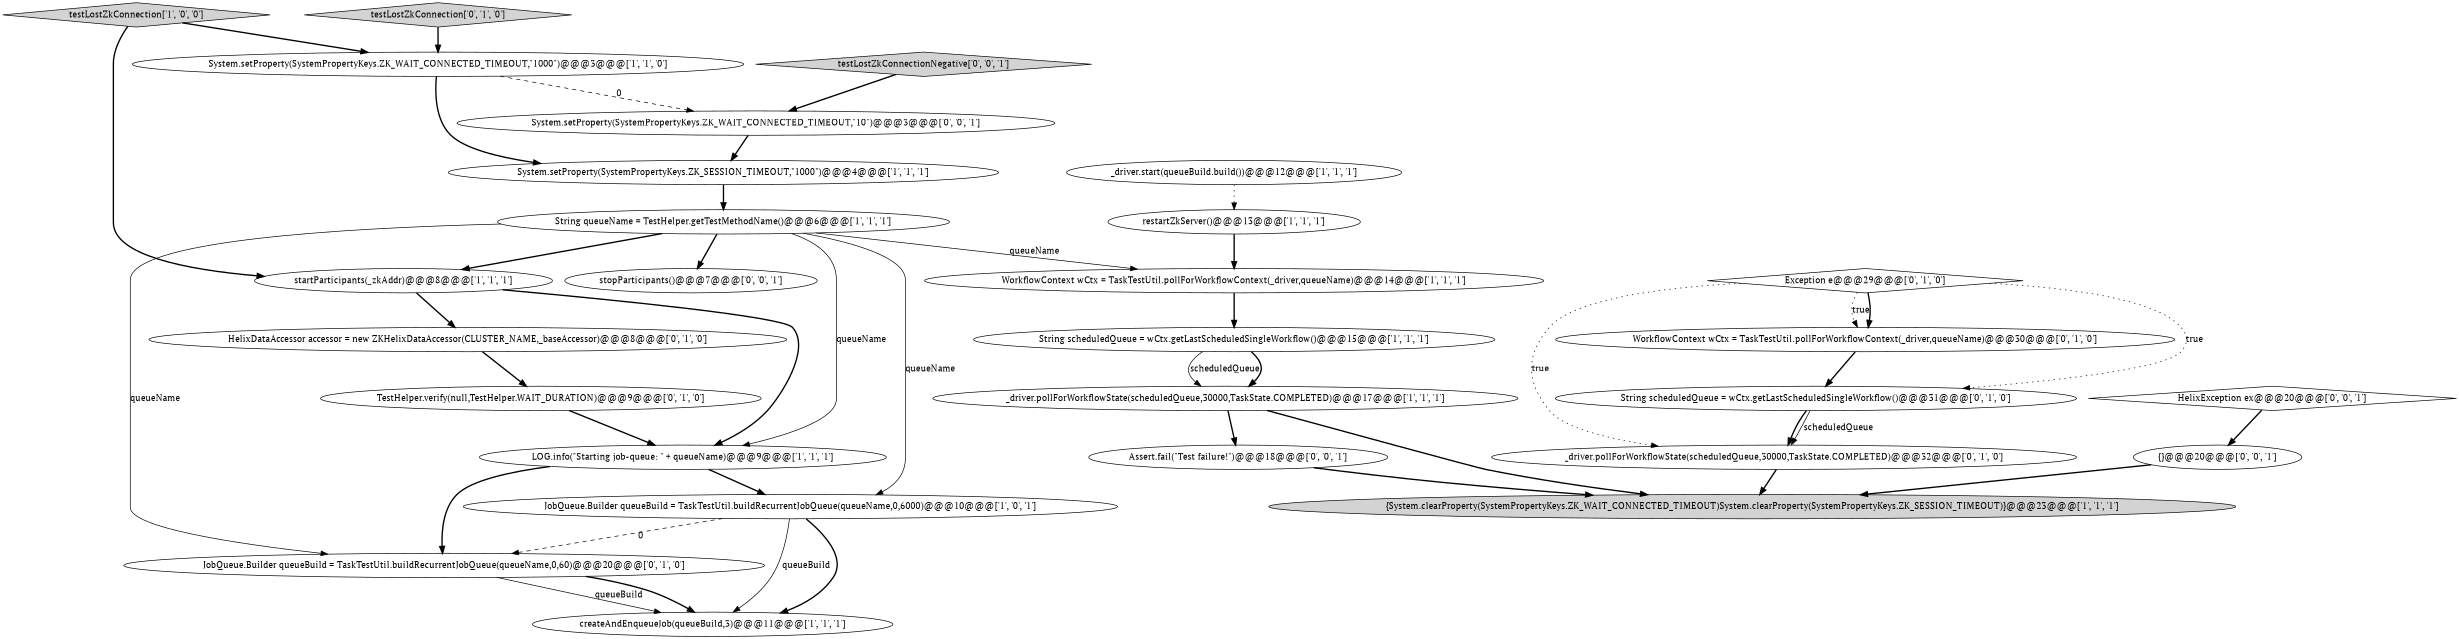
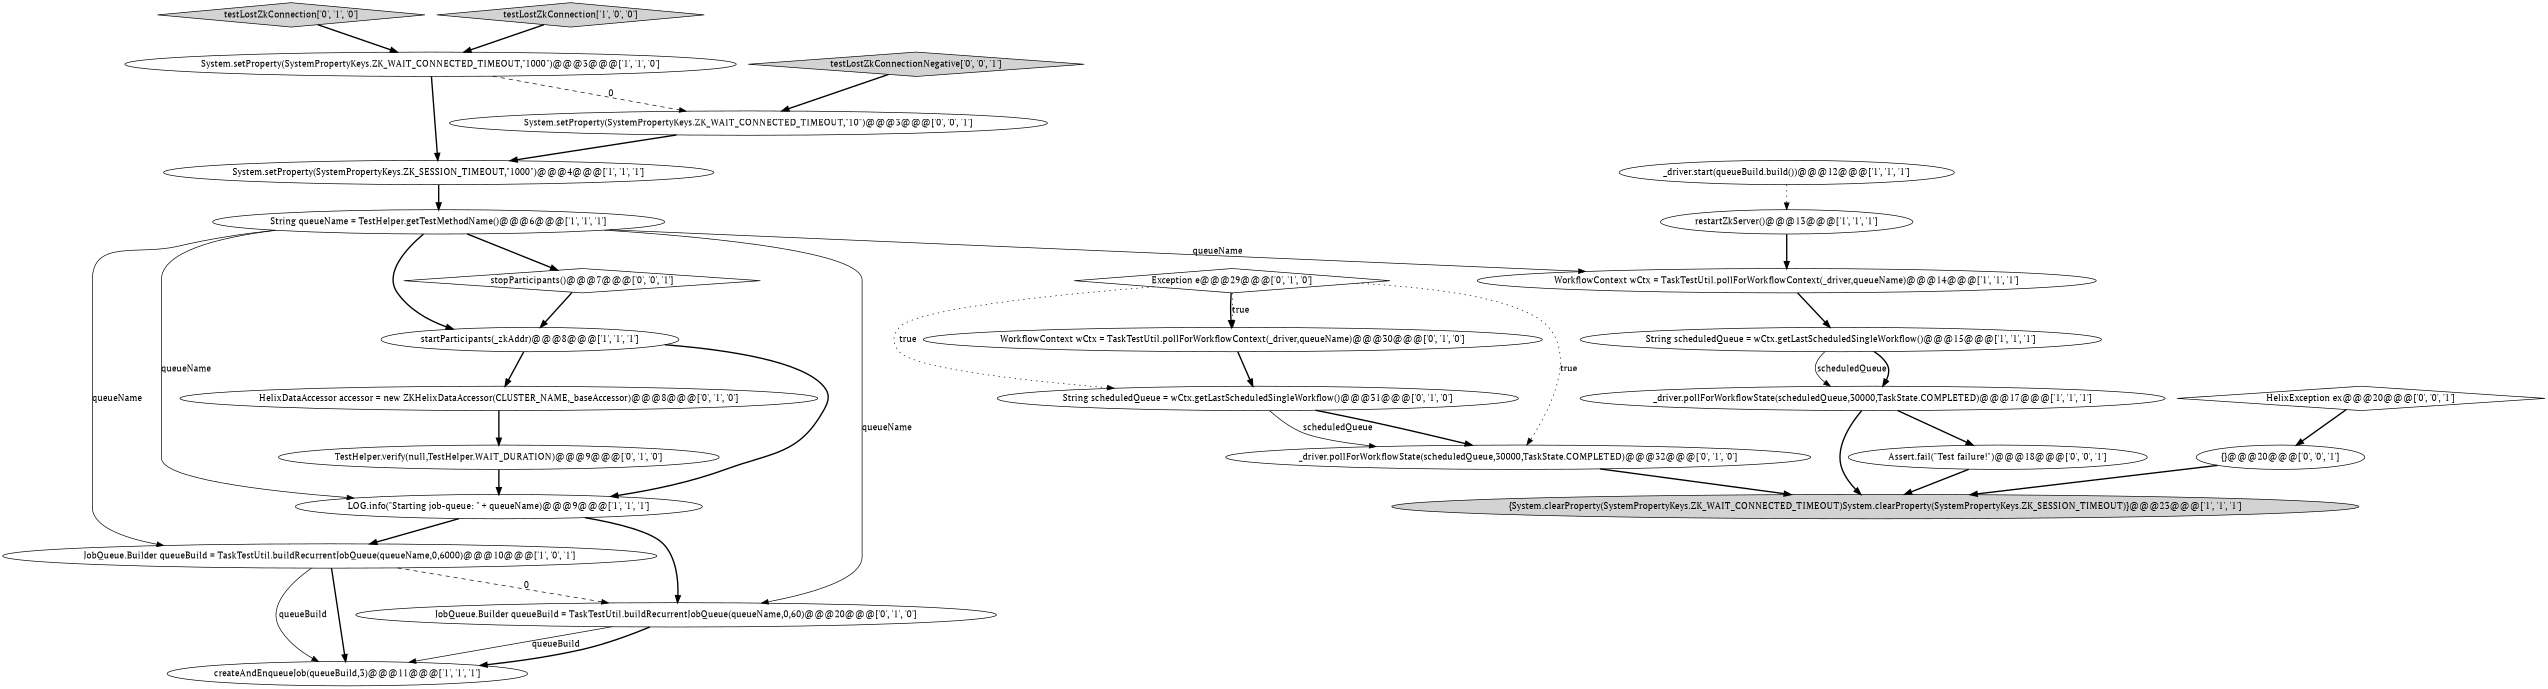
  digraph {
    fontname="PT Serif"
    node [fillcolor=white fontname="PT Serif" shape=ellipse style=filled]
    edge [fontname="PT Serif" style=bold]
    n1 [label="LOG.info(\"Starting job-queue: \" + queueName)@@@9@@@['1', '1', '1']"]
    n2 [label="JobQueue.Builder queueBuild = TaskTestUtil.buildRecurrentJobQueue(queueName,0,6000)@@@10@@@['1', '0', '1']"]
    n3 [label="JobQueue.Builder queueBuild = TaskTestUtil.buildRecurrentJobQueue(queueName,0,60)@@@20@@@['0', '1', '0']"]
    n4 [label="createAndEnqueueJob(queueBuild,3)@@@11@@@['1', '1', '1']"]
    n5 [label="HelixDataAccessor accessor = new ZKHelixDataAccessor(CLUSTER_NAME,_baseAccessor)@@@8@@@['0', '1', '0']"]
    n6 [label="TestHelper.verify(null,TestHelper.WAIT_DURATION)@@@9@@@['0', '1', '0']"]
    n7 [label="_driver.pollForWorkflowState(scheduledQueue,30000,TaskState.COMPLETED)@@@17@@@['1', '1', '1']"]
    n8 [fillcolor=lightgray label="{System.clearProperty(SystemPropertyKeys.ZK_WAIT_CONNECTED_TIMEOUT)System.clearProperty(SystemPropertyKeys.ZK_SESSION_TIMEOUT)}@@@23@@@['1', '1', '1']"]
    n9 [label="Assert.fail(\"Test failure!\")@@@18@@@['0', '0', '1']"]
-   n10 [label="stopParticipants()@@@7@@@['0', '0', '1']"]
+   n10 [label="stopParticipants()@@@7@@@['0', '0', '1']" shape=diamond]
    n11 [label="startParticipants(_zkAddr)@@@8@@@['1', '1', '1']"]
    n12 [fillcolor=lightgray label="testLostZkConnection['0', '1', '0']" shape=diamond]
    n13 [label="System.setProperty(SystemPropertyKeys.ZK_WAIT_CONNECTED_TIMEOUT,\"1000\")@@@3@@@['1', '1', '0']"]
    n14 [label="System.setProperty(SystemPropertyKeys.ZK_WAIT_CONNECTED_TIMEOUT,\"10\")@@@3@@@['0', '0', '1']"]
    n15 [label="System.setProperty(SystemPropertyKeys.ZK_SESSION_TIMEOUT,\"1000\")@@@4@@@['1', '1', '1']"]
    n16 [label="String queueName = TestHelper.getTestMethodName()@@@6@@@['1', '1', '1']"]
    n17 [fillcolor=lightgray label="testLostZkConnection['1', '0', '0']" shape=diamond]
    n18 [label="WorkflowContext wCtx = TaskTestUtil.pollForWorkflowContext(_driver,queueName)@@@14@@@['1', '1', '1']"]
    n19 [label="String scheduledQueue = wCtx.getLastScheduledSingleWorkflow()@@@15@@@['1', '1', '1']"]
    n20 [label="restartZkServer()@@@13@@@['1', '1', '1']"]
    n21 [label="_driver.start(queueBuild.build())@@@12@@@['1', '1', '1']"]
    n22 [label="Exception e@@@29@@@['0', '1', '0']" shape=diamond]
    n23 [label="_driver.pollForWorkflowState(scheduledQueue,30000,TaskState.COMPLETED)@@@32@@@['0', '1', '0']"]
    n24 [label="String scheduledQueue = wCtx.getLastScheduledSingleWorkflow()@@@31@@@['0', '1', '0']"]
    n25 [label="WorkflowContext wCtx = TaskTestUtil.pollForWorkflowContext(_driver,queueName)@@@30@@@['0', '1', '0']"]
    n26 [label="{}@@@20@@@['0', '0', '1']"]
    n27 [fillcolor=lightgray label="testLostZkConnectionNegative['0', '0', '1']" shape=diamond]
    n28 [label="HelixException ex@@@20@@@['0', '0', '1']" shape=diamond]
    n1 -> n2
    n1 -> n3
    n2 -> n3 [label=0 style=dashed]
    n2 -> n4 [label=queueBuild style=solid]
    n2 -> n4
    n3 -> n4 [label=queueBuild style=solid]
    n3 -> n4
    n5 -> n6
    n6 -> n1
    n7 -> n8
    n7 -> n9
    n9 -> n8
-   n17 -> n11
+   n10 -> n11
    n11 -> n1
    n11 -> n5
    n12 -> n13
    n13 -> n14 [label=0 style=dashed]
    n13 -> n15
    n14 -> n15
    n15 -> n16
    n16 -> n1 [label=queueName style=solid]
    n16 -> n2 [label=queueName style=solid]
    n16 -> n3 [label=queueName style=solid]
    n16 -> n10
    n16 -> n11
    n16 -> n18 [label=queueName style=solid]
    n17 -> n13
    n18 -> n19
    n19 -> n7 [label=scheduledQueue style=solid]
    n19 -> n7
    n20 -> n18
    n21 -> n20 [style=dotted]
    n22 -> n23 [label=true style=dotted]
    n22 -> n24 [label=true style=dotted]
    n22 -> n25 [label=true style=dotted]
    n22 -> n25
    n23 -> n8
    n24 -> n23
    n24 -> n23 [label=scheduledQueue style=solid]
    n25 -> n24
    n26 -> n8
    n27 -> n14
    n28 -> n26
  }
